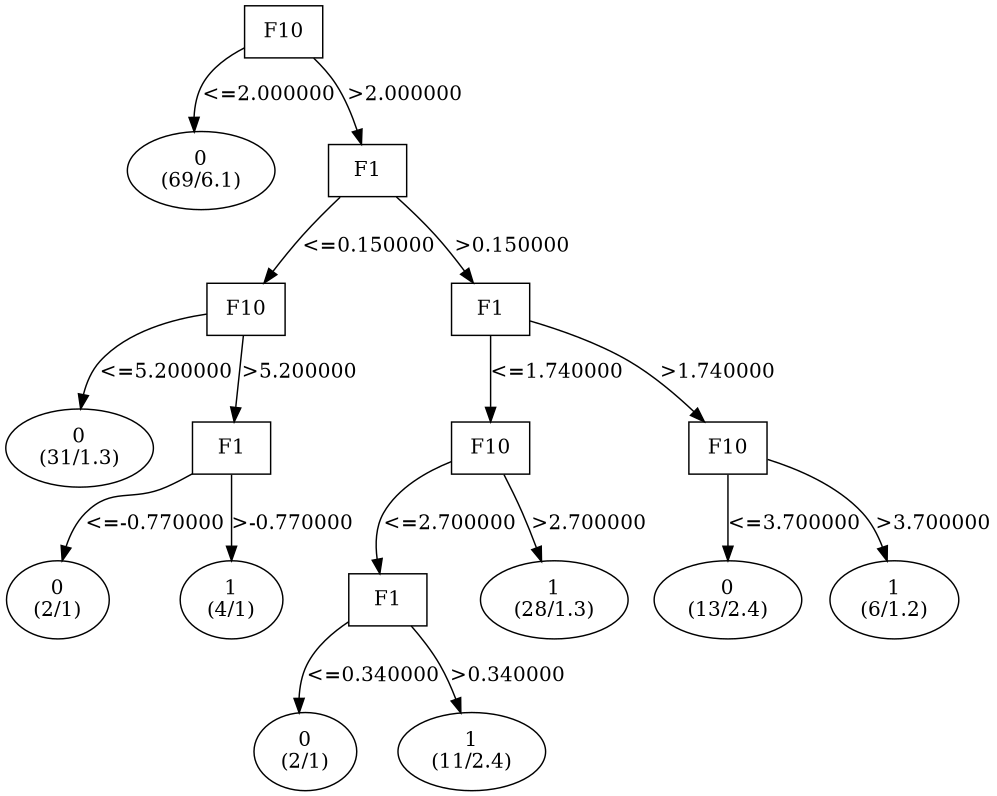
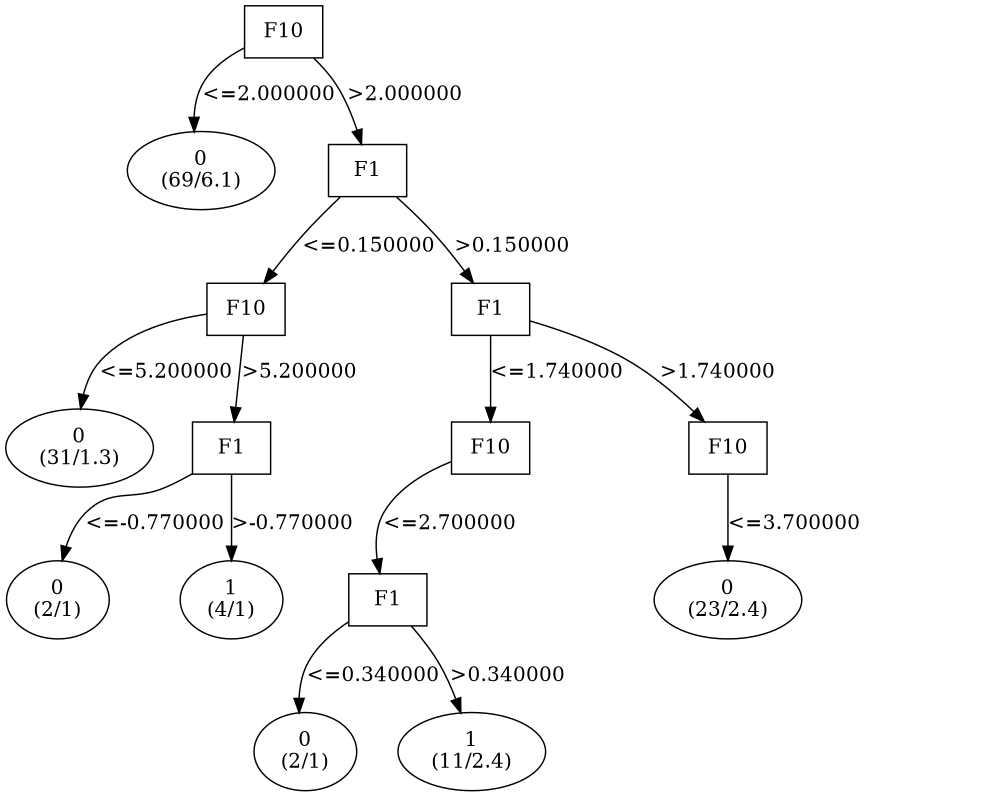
  digraph {
    node [shape=ellipse]
    n1 [label="F10\n" shape=box]
    n2 [label="0\n(69/6.1)"]
    n3 [label="F1\n" shape=box]
    n4 [label="F10\n" shape=box]
    n5 [label="F1\n" shape=box]
    n6 [label="0\n(31/1.3)"]
    n7 [label="F1\n" shape=box]
    n8 [label="F10\n" shape=box]
    n9 [label="F10\n" shape=box]
    n10 [label="0\n(2/1)"]
    n11 [label="1\n(4/1)"]
    n12 [label="F1\n" shape=box]
-   n13 [label="1\n(28/1.3)"]
-   n14 [label="0\n(13/2.4)"]
-   n15 [label="1\n(6/1.2)"]
+   n14 [label="0\n(23/2.4)"]
    n16 [label="0\n(2/1)"]
    n17 [label="1\n(11/2.4)"]
    n1 -> n2 [label="<=2.000000"]
    n1 -> n3 [label=">2.000000"]
    n3 -> n4 [label="<=0.150000"]
    n3 -> n5 [label=">0.150000"]
    n4 -> n6 [label="<=5.200000"]
    n4 -> n7 [label=">5.200000"]
    n5 -> n8 [label="<=1.740000"]
    n5 -> n9 [label=">1.740000"]
    n7 -> n10 [label="<=-0.770000"]
    n7 -> n11 [label=">-0.770000"]
    n8 -> n12 [label="<=2.700000"]
-   n8 -> n13 [label=">2.700000"]
    n9 -> n14 [label="<=3.700000"]
-   n9 -> n15 [label=">3.700000"]
    n12 -> n16 [label="<=0.340000"]
    n12 -> n17 [label=">0.340000"]
  }
